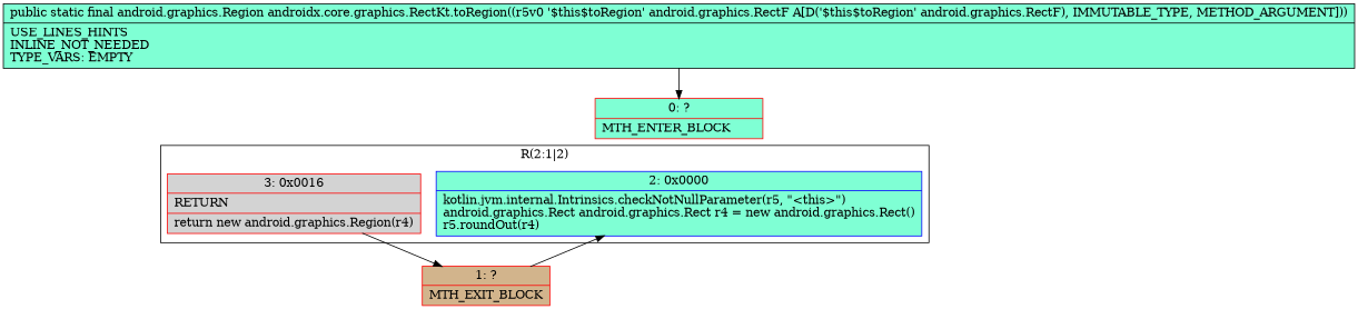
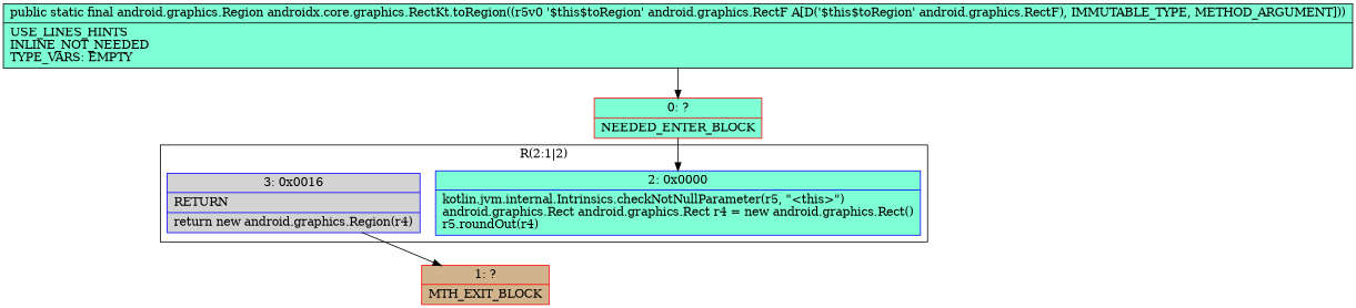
  digraph {
    node [color=blue fillcolor=aquamarine shape=record style=filled]
    n1 [label="{2\:\ 0x0000|kotlin.jvm.internal.Intrinsics.checkNotNullParameter(r5, \"\<this\>\")\landroid.graphics.Rect android.graphics.Rect r4 = new android.graphics.Rect()\lr5.roundOut(r4)\l}"]
-   n2 [color=red fillcolor=lightgrey label="{3\:\ 0x0016|RETURN\l|return new android.graphics.Region(r4)\l}"]
+   n2 [fillcolor=lightgrey label="{3\:\ 0x0016|RETURN\l|return new android.graphics.Region(r4)\l}"]
    n3 [color=red fillcolor=tan label="{1\:\ ?|MTH_EXIT_BLOCK\l}"]
-   n4 [color=red label="{0\:\ ?|MTH_ENTER_BLOCK\l}"]
+   n4 [color=red label="{0\:\ ?|NEEDED_ENTER_BLOCK\l}"]
    n5 [label="{public static final android.graphics.Region androidx.core.graphics.RectKt.toRegion((r5v0 '$this$toRegion' android.graphics.RectF A[D('$this$toRegion' android.graphics.RectF), IMMUTABLE_TYPE, METHOD_ARGUMENT]))  | USE_LINES_HINTS\lINLINE_NOT_NEEDED\lTYPE_VARS: EMPTY\l}" color=""]
    subgraph cluster_1 {
      label="R(2:1|2)"
      n1
      n2
    }
    n2 -> n3
-   n3 -> n1
+   n4 -> n1
    n5 -> n4
  }
